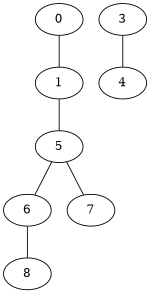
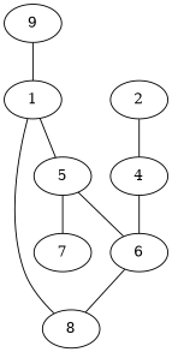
  graph {
-   0
+   0 [label=9]
    1
    5
    8
-   2 [label=3]
+   2
    4
    6
    7
    0 -- 1
    1 -- 5
+   1 -- 8
    5 -- 6
    5 -- 7
    2 -- 4
+   4 -- 6
    6 -- 8
  }
